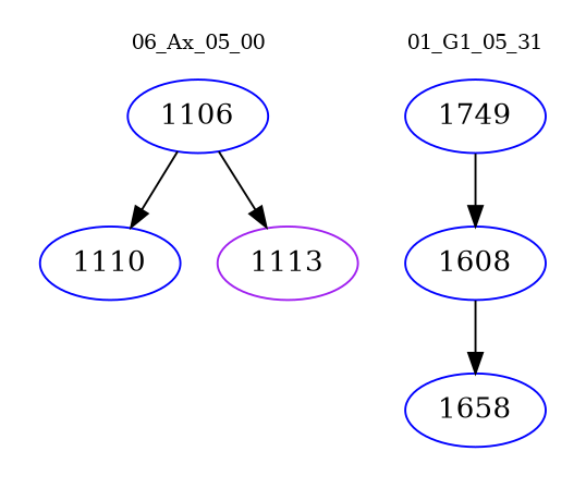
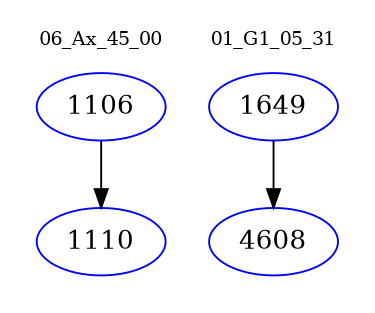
  digraph {
    node [color=blue]
    edge [color=black]
    n1 [label=1110]
    n2 [label=1106]
-   n3 [color=purple label=1113]
-   n4 [label=1749]
-   n5 [label=1608]
-   n6 [label=1658]
+   n4 [label=1649]
+   n5 [label=4608]
    subgraph cluster_1 {
      color=white
      fontsize=10
-     label="06_Ax_05_00"
+     label="06_Ax_45_00"
      n1
      n2
-     n3
    }
    subgraph cluster_2 {
      color=white
      fontsize=10
      label="01_G1_05_31"
      n4
      n5
-     n6
    }
    n2 -> n1
-   n2 -> n3
    n4 -> n5
-   n5 -> n6
  }
